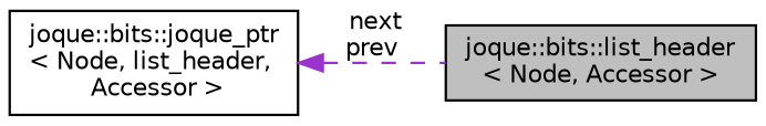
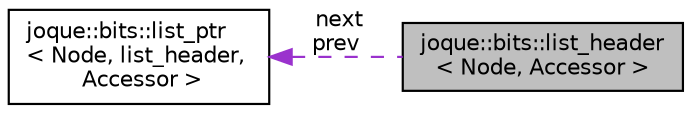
  digraph {
    rankdir=LR
    node [color=black fontname=Helvetica fontsize=10 shape=record style=filled]
    n1 [fillcolor=grey75 fontcolor=black height=0.2 label="joque::bits::list_header\l\< Node, Accessor \>" width=0.4]
-   n2 [fillcolor=white height=0.2 label="joque::bits::joque_ptr\l\< Node, list_header,\l Accessor \>" width=0.4]
+   n2 [fillcolor=white height=0.2 label="joque::bits::list_ptr\l\< Node, list_header,\l Accessor \>" width=0.4]
    n2 -> n1 [color=darkorchid3 dir=back fontname=Helvetica fontsize=10 label=" next\nprev" labelfontname=Helvetica labelfontsize=10 style=dashed]
  }
